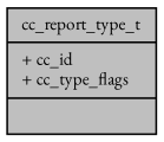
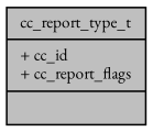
  digraph {
    fontname="EB Garamond"
-   n1 [color=black fillcolor=grey75 fontcolor=black fontname="EB Garamond" fontsize=10 height=0.2 label="{cc_report_type_t\n|+ cc_id\l+ cc_type_flags\l|}" shape=record style=filled width=0.4]
+   n1 [color=black fillcolor=grey75 fontcolor=black fontname="EB Garamond" fontsize=10 height=0.2 label="{cc_report_type_t\n|+ cc_id\l+ cc_report_flags\l|}" shape=record style=filled width=0.4]
  }
